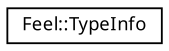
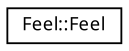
  digraph {
    rankdir=LR
    fontname="Noto Sans"
-   n1 [color=black fillcolor=white fontname="Noto Sans" fontsize=10 height=0.2 label="Feel::TypeInfo" shape=record style=filled width=0.4]
+   n1 [color=black fillcolor=white fontname="Noto Sans" fontsize=10 height=0.2 label="Feel::Feel" shape=record style=filled width=0.4]
  }
